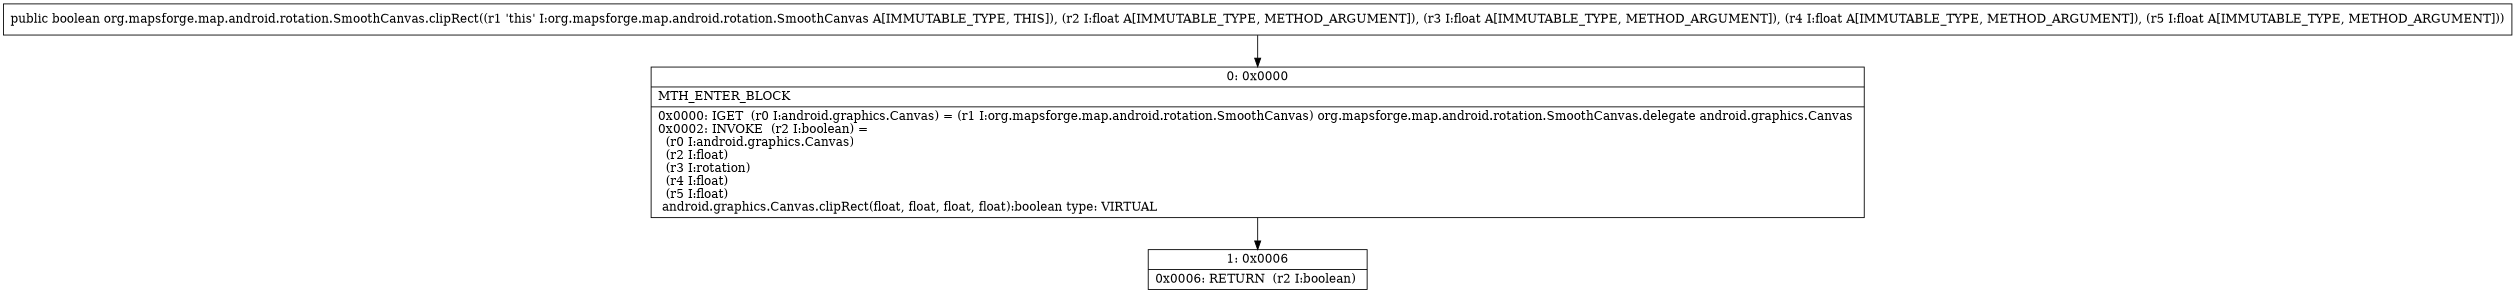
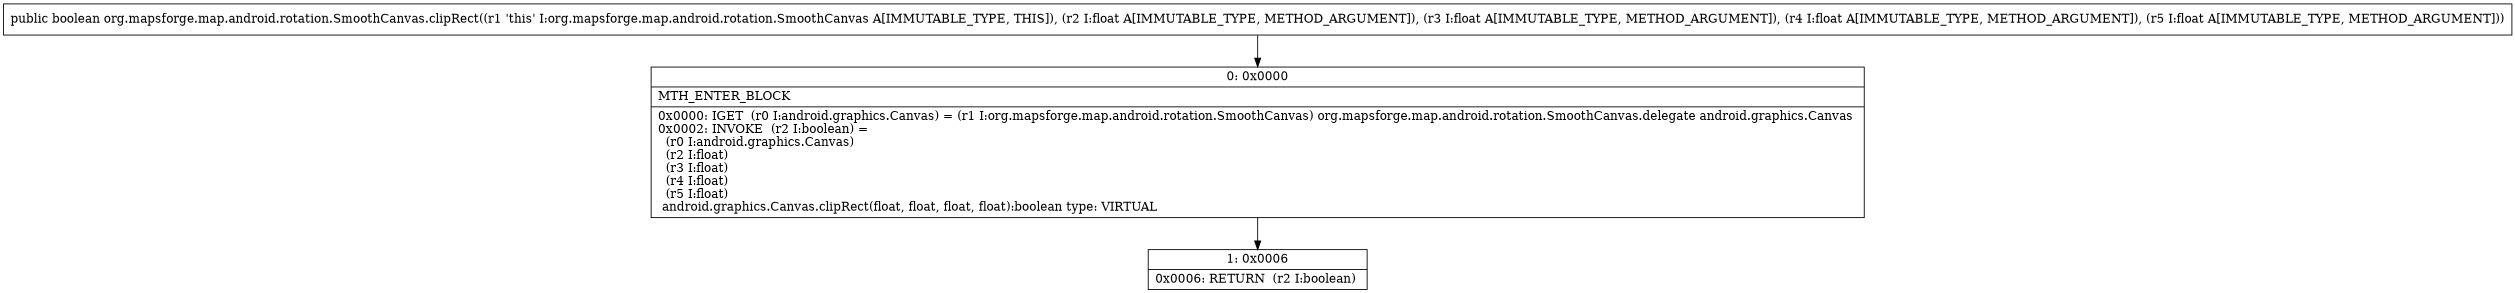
  digraph {
    node [shape=record]
-   n1 [label="{0\:\ 0x0000|MTH_ENTER_BLOCK\l|0x0000: IGET  (r0 I:android.graphics.Canvas) = (r1 I:org.mapsforge.map.android.rotation.SmoothCanvas) org.mapsforge.map.android.rotation.SmoothCanvas.delegate android.graphics.Canvas \l0x0002: INVOKE  (r2 I:boolean) = \l  (r0 I:android.graphics.Canvas)\l  (r2 I:float)\l  (r3 I:rotation)\l  (r4 I:float)\l  (r5 I:float)\l android.graphics.Canvas.clipRect(float, float, float, float):boolean type: VIRTUAL \l}"]
+   n1 [label="{0\:\ 0x0000|MTH_ENTER_BLOCK\l|0x0000: IGET  (r0 I:android.graphics.Canvas) = (r1 I:org.mapsforge.map.android.rotation.SmoothCanvas) org.mapsforge.map.android.rotation.SmoothCanvas.delegate android.graphics.Canvas \l0x0002: INVOKE  (r2 I:boolean) = \l  (r0 I:android.graphics.Canvas)\l  (r2 I:float)\l  (r3 I:float)\l  (r4 I:float)\l  (r5 I:float)\l android.graphics.Canvas.clipRect(float, float, float, float):boolean type: VIRTUAL \l}"]
    n2 [label="{1\:\ 0x0006|0x0006: RETURN  (r2 I:boolean) \l}"]
    n3 [label="{public boolean org.mapsforge.map.android.rotation.SmoothCanvas.clipRect((r1 'this' I:org.mapsforge.map.android.rotation.SmoothCanvas A[IMMUTABLE_TYPE, THIS]), (r2 I:float A[IMMUTABLE_TYPE, METHOD_ARGUMENT]), (r3 I:float A[IMMUTABLE_TYPE, METHOD_ARGUMENT]), (r4 I:float A[IMMUTABLE_TYPE, METHOD_ARGUMENT]), (r5 I:float A[IMMUTABLE_TYPE, METHOD_ARGUMENT])) }"]
    n1 -> n2
    n3 -> n1
  }
